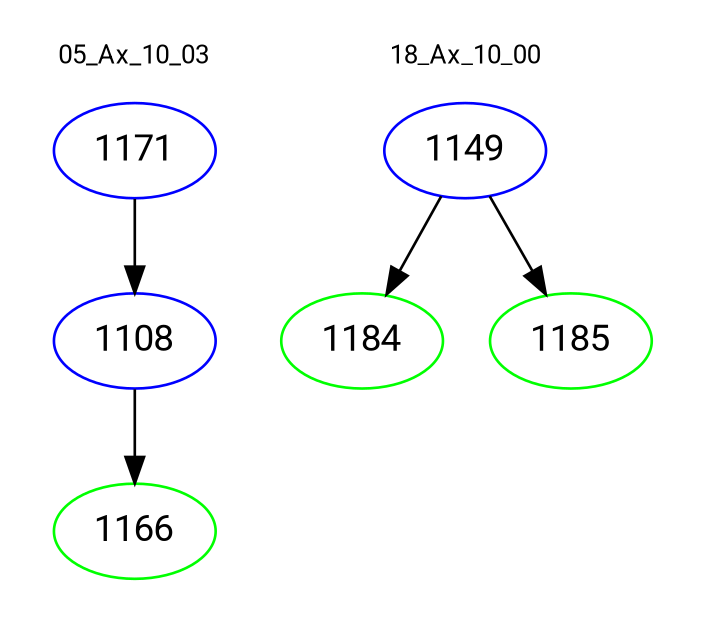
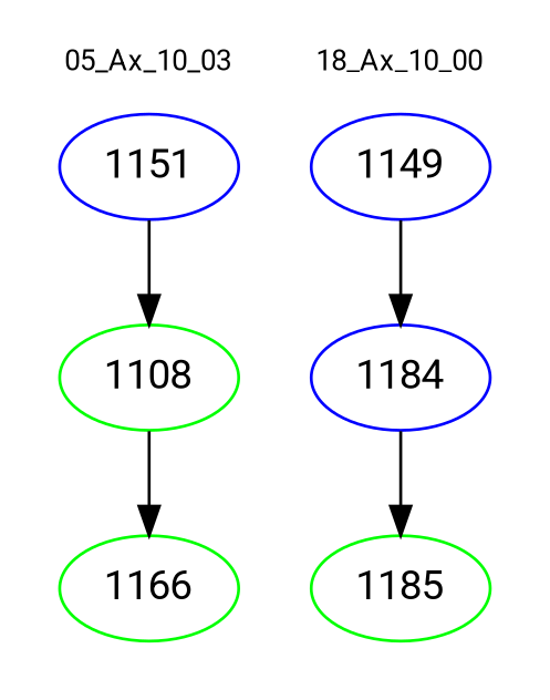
  digraph {
    fontname=Roboto
    node [color=green fontname=Roboto]
    edge [color=black fontname=Roboto]
-   n1 [color=blue label=1171]
-   n2 [color=blue label=1108]
+   n1 [color=blue label=1151]
+   n2 [label=1108]
    n3 [label=1166]
    n4 [color=blue label=1149]
-   n5 [label=1184]
+   n5 [color=blue label=1184]
    n6 [label=1185]
    subgraph cluster_1 {
      color=white
      fontsize=10
      label="05_Ax_10_03"
      n1
      n2
      n3
    }
    subgraph cluster_2 {
      color=white
      fontsize=10
      label="18_Ax_10_00"
      n4
      n5
      n6
    }
    n1 -> n2
    n2 -> n3
    n4 -> n5
-   n4 -> n6
+   n5 -> n6
  }
